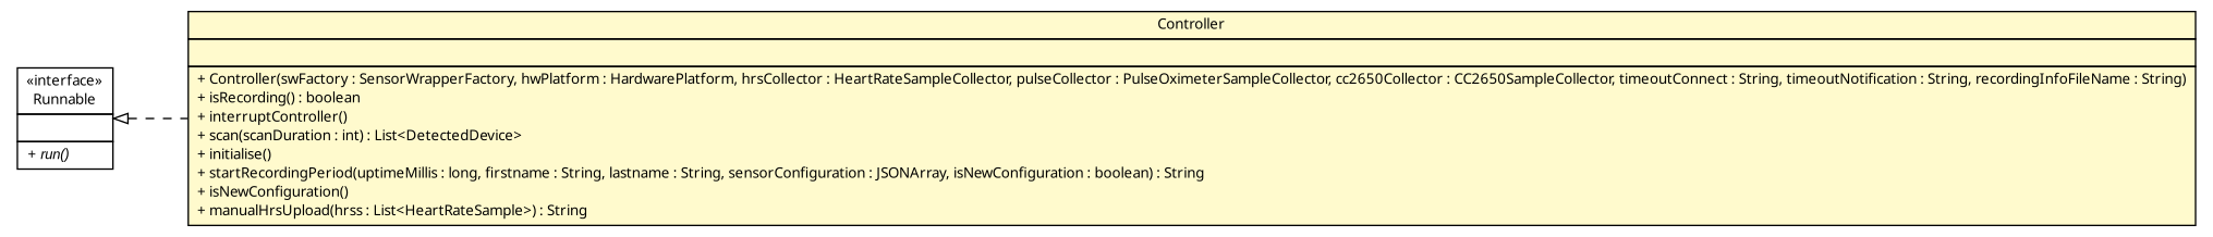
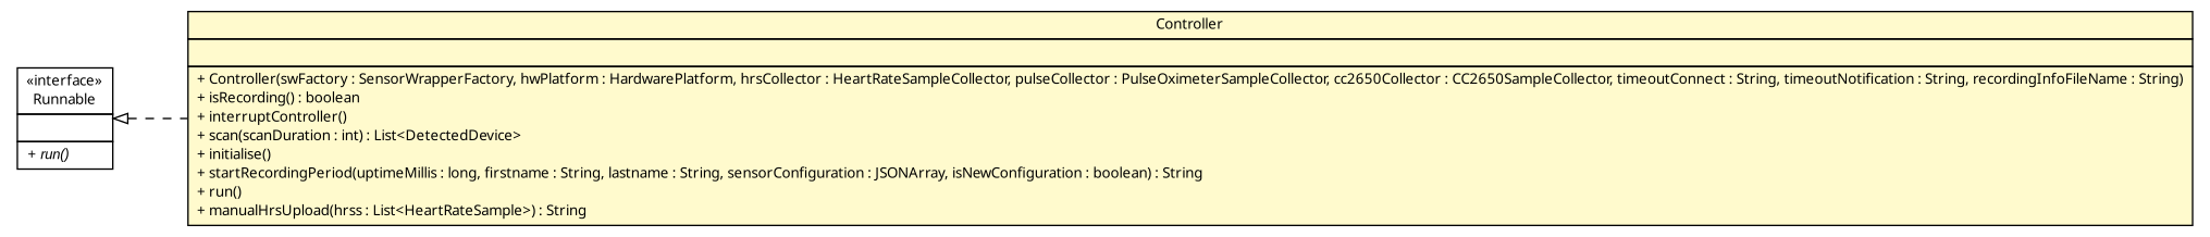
  digraph {
    nodesep=0.25
    ranksep=0.5
    rankdir=LR
    fontname="Noto Sans"
    node [fontcolor=black fontname="Noto Sans" fontsize=10.0 shape=plaintext]
-   n1 [label=<<table title="de.fhg.fit.biomos.sensorplatform.control.Controller" border="0" cellborder="1" cellspacing="0" cellpadding="2" port="p" bgcolor="lemonChiffon" href="./Controller.html"> 		<tr><td><table border="0" cellspacing="0" cellpadding="1"> <tr><td align="center" balign="center"> Controller </td></tr> 		</table></td></tr> 		<tr><td><table border="0" cellspacing="0" cellpadding="1"> <tr><td align="left" balign="left">  </td></tr> 		</table></td></tr> 		<tr><td><table border="0" cellspacing="0" cellpadding="1"> <tr><td align="left" balign="left"> + Controller(swFactory : SensorWrapperFactory, hwPlatform : HardwarePlatform, hrsCollector : HeartRateSampleCollector, pulseCollector : PulseOximeterSampleCollector, cc2650Collector : CC2650SampleCollector, timeoutConnect : String, timeoutNotification : String, recordingInfoFileName : String) </td></tr> <tr><td align="left" balign="left"> + isRecording() : boolean </td></tr> <tr><td align="left" balign="left"> + interruptController() </td></tr> <tr><td align="left" balign="left"> + scan(scanDuration : int) : List&lt;DetectedDevice&gt; </td></tr> <tr><td align="left" balign="left"> + initialise() </td></tr> <tr><td align="left" balign="left"> + startRecordingPeriod(uptimeMillis : long, firstname : String, lastname : String, sensorConfiguration : JSONArray, isNewConfiguration : boolean) : String </td></tr> <tr><td align="left" balign="left"> + isNewConfiguration() </td></tr> <tr><td align="left" balign="left"> + manualHrsUpload(hrss : List&lt;HeartRateSample&gt;) : String </td></tr> 		</table></td></tr> 		</table>>]
+   n1 [label=<<table title="de.fhg.fit.biomos.sensorplatform.control.Controller" border="0" cellborder="1" cellspacing="0" cellpadding="2" port="p" bgcolor="lemonChiffon" href="./Controller.html"> 		<tr><td><table border="0" cellspacing="0" cellpadding="1"> <tr><td align="center" balign="center"> Controller </td></tr> 		</table></td></tr> 		<tr><td><table border="0" cellspacing="0" cellpadding="1"> <tr><td align="left" balign="left">  </td></tr> 		</table></td></tr> 		<tr><td><table border="0" cellspacing="0" cellpadding="1"> <tr><td align="left" balign="left"> + Controller(swFactory : SensorWrapperFactory, hwPlatform : HardwarePlatform, hrsCollector : HeartRateSampleCollector, pulseCollector : PulseOximeterSampleCollector, cc2650Collector : CC2650SampleCollector, timeoutConnect : String, timeoutNotification : String, recordingInfoFileName : String) </td></tr> <tr><td align="left" balign="left"> + isRecording() : boolean </td></tr> <tr><td align="left" balign="left"> + interruptController() </td></tr> <tr><td align="left" balign="left"> + scan(scanDuration : int) : List&lt;DetectedDevice&gt; </td></tr> <tr><td align="left" balign="left"> + initialise() </td></tr> <tr><td align="left" balign="left"> + startRecordingPeriod(uptimeMillis : long, firstname : String, lastname : String, sensorConfiguration : JSONArray, isNewConfiguration : boolean) : String </td></tr> <tr><td align="left" balign="left"> + run() </td></tr> <tr><td align="left" balign="left"> + manualHrsUpload(hrss : List&lt;HeartRateSample&gt;) : String </td></tr> 		</table></td></tr> 		</table>>]
    n2 [label=<<table title="java.lang.Runnable" border="0" cellborder="1" cellspacing="0" cellpadding="2" port="p" href="http://java.sun.com/j2se/1.4.2/docs/api/java/lang/Runnable.html"> 		<tr><td><table border="0" cellspacing="0" cellpadding="1"> <tr><td align="center" balign="center"> &#171;interface&#187; </td></tr> <tr><td align="center" balign="center"> Runnable </td></tr> 		</table></td></tr> 		<tr><td><table border="0" cellspacing="0" cellpadding="1"> <tr><td align="left" balign="left">  </td></tr> 		</table></td></tr> 		<tr><td><table border="0" cellspacing="0" cellpadding="1"> <tr><td align="left" balign="left"><font face="arial italic" point-size="10.0"> + run() </font></td></tr> 		</table></td></tr> 		</table>>]
    n2 -> n1 [arrowtail=empty dir=back fontname="Noto Sans" fontsize=10 headport=p labelfontname=arial labelfontsize=10 style=dashed tailport=p]
  }
